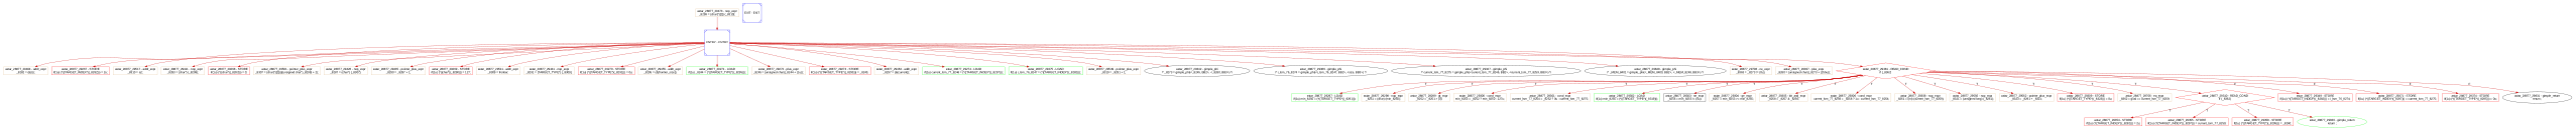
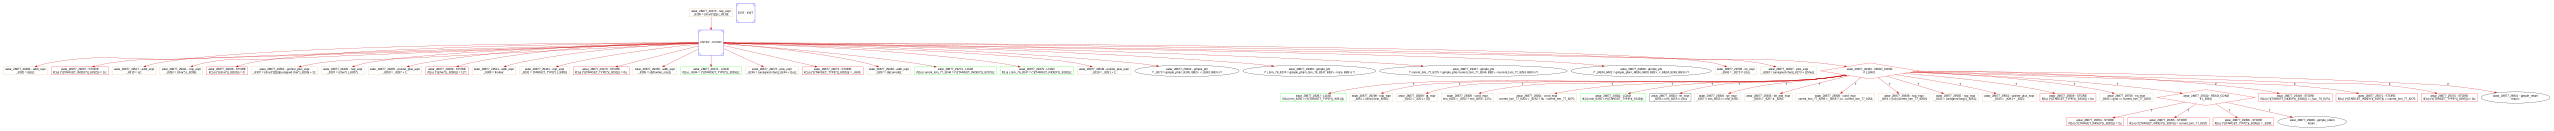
  digraph {
    fontname="Liberation Sans"
    node [color=burlywood fontname="Liberation Sans" shape=box]
    edge [color=red3 fontname="Liberation Sans"]
    n1 [color=blue label="ENTRY - ENTRY" shape=Msquare]
    n2 [label="astar_28877_29404 - addr_expr\n_8282 = (&(i));\n"]
    n3 [color=red label="astar_28877_29267 - STORE\nif(1u) (*((TARGET_INDEX*)(_8282))) = 2u;\n"]
    n4 [label="astar_28877_29517 - addr_expr\n_8310 = a2;\n"]
    n5 [label="astar_28877_29411 - nop_expr\n_8283 = (char*) (_8299);\n"]
    n6 [color=red label="astar_28877_29268 - STORE\nif(1u) (*((char*)(_8283))) = 0;\n"]
    n7 [label="astar_28877_29501 - pointer_plus_expr\n_8307 = (char(*)[2])(((unsigned char*)_8299) + 2);\n"]
    n8 [label="astar_28877_29426 - nop_expr\n_8287 = (char*) (_8307);\n"]
    n9 [label="astar_28877_29435 - pointer_plus_expr\n_8290 = _8287 + 1;\n"]
    n10 [color=red label="astar_28877_29269 - STORE\nif(1u) (*((char*)(_8290))) = 127;\n"]
    n11 [label="astar_28877_29511 - addr_expr\n_8309 = frontier;\n"]
    n12 [label="astar_28877_29441 - nop_expr\n_8291 = (TARGET_TYPE*) (_8309);\n"]
    n13 [color=red label="astar_28877_29270 - STORE\nif(1u) (*((TARGET_TYPE*)(_8291))) = 0u;\n"]
    n14 [label="astar_28877_29455 - addr_expr\n_8295 = (&(frontier_size));\n"]
    n15 [color=green label="astar_28877_29271 - LOAD\nif(1u) _8244 = (*((TARGET_TYPE*)(_8295)));\n"]
    n16 [label="astar_28877_29272 - plus_expr\n_8245 = (unsigned char)(_8244 + (1u));\n"]
    n17 [color=red label="astar_28877_29273 - STORE\nif(1u) (*((TARGET_TYPE*)(_8295))) = _8245;\n"]
    n18 [label="astar_28877_29463 - addr_expr\n_8297 = (&(current));\n"]
    n19 [color=green label="astar_28877_29274 - LOAD\nif(1u) current_lsm_77_8246 = (*((TARGET_INDEX*)(_8297)));\n"]
    n20 [color=green label="astar_28877_29275 - LOAD\nif(1u) i_lsm_76_8247 = (*((TARGET_INDEX*)(_8282)));\n"]
    n21 [label="astar_28877_29549 - pointer_plus_expr\n_8319 = _8291 + 1;\n"]
    n22 [label="astar_28877_29342 - gimple_phi\n/* _8273 = gimple_phi(<_8245, BB2>, <_8260, BB3>) */\n" color="" shape=""]
    n23 [label="astar_28877_29366 - gimple_phi\n/* i_lsm_76_8274 = gimple_phi(<i_lsm_76_8247, BB2>, <size, BB3>) */\n" color="" shape=""]
    n24 [label="astar_28877_29327 - gimple_phi\n/* current_lsm_77_8275 = gimple_phi(<current_lsm_77_8246, BB2>, <current_lsm_77_8259, BB3>) */\n" color="" shape=""]
    n25 [label="astar_28877_29848 - gimple_phi\n/* _MEM_8401 = gimple_phi(<_MEM_8400, BB2>, <_MEM_8249, BB3>) */\n" color="" shape=""]
    n26 [label="astar_28877_29708 - ne_expr\n_8363 = _8273 != (0u);\n"]
    n27 [label="astar_28877_29307 - plus_expr\n_8260 = (unsigned char)(_8273 + (255u));\n"]
    n28 [color=red label="astar_28877_29381 - READ_COND\nif (_8363)\n" shape=diamond]
    n29 [label="astar_28877_29473 - nop_expr\n_8299 = (char(*)[2]) (_8310);\n"]
    n30 [color=green label="astar_28877_29297 - LOAD\nif(1u) min_8250 = (*((TARGET_TYPE*)(_8291)));\n"]
    n31 [label="astar_28877_29298 - nop_expr\n_8251 = (char) (min_8250);\n"]
    n32 [label="astar_28877_29299 - gt_expr\n_8252 = _8251 > (0);\n"]
    n33 [label="astar_28877_29300 - cond_expr\nmin_8253 = _8252 ? min_8250 : 127u;\n"]
    n34 [label="astar_28877_29301 - cond_expr\ncurrent_lsm_77_8254 = _8252 ? 0u : current_lsm_77_8275;\n"]
    n35 [color=green label="astar_28877_29302 - LOAD\nif(1u) min_8255 = (*((TARGET_TYPE*)(_8319)));\n"]
    n36 [color=black label="astar_28877_29303 - ne_expr\n_8256 = min_8255 != (0u);\n"]
    n37 [label="astar_28877_29304 - ge_expr\n_8257 = min_8253 >= min_8255;\n"]
    n38 [label="astar_28877_29305 - bit_and_expr\n_8258 = _8257 & _8256;\n"]
    n39 [label="astar_28877_29306 - cond_expr\ncurrent_lsm_77_8259 = _8258 ? 1u : current_lsm_77_8254;\n"]
    n40 [label="astar_28877_29308 - nop_expr\n_8261 = (int) (current_lsm_77_8259);\n"]
    n41 [label="astar_28877_29556 - nop_expr\n_8321 = (unsigned long) (_8261);\n"]
    n42 [label="astar_28877_29562 - pointer_plus_expr\n_8323 = _8291 + _8321;\n"]
    n43 [color=red label="astar_28877_29309 - STORE\nif(1u) (*((TARGET_TYPE*)(_8323))) = 0u;\n"]
    n44 [label="astar_28877_29706 - eq_expr\n_8362 = goal == current_lsm_77_8259;\n"]
    n45 [color=red label="astar_28877_29310 - READ_COND\nif (_8362)\n" shape=diamond]
    n46 [color=red label="astar_28877_29349 - STORE\nif(1u) (*((TARGET_INDEX*)(_8282))) = i_lsm_76_8274;\n"]
    n47 [color=red label="astar_28877_29371 - STORE\nif(1u) (*((TARGET_INDEX*)(_8297))) = current_lsm_77_8275;\n"]
    n48 [color=red label="astar_28877_29374 - STORE\nif(1u) (*((TARGET_TYPE*)(_8295))) = 0u;\n"]
    n49 [label="astar_28877_29831 - gimple_return\nreturn ;\n" color="" shape=""]
    n50 [color=blue label="EXIT - EXIT" shape=Msquare]
    n51 [color=red label="astar_28877_29354 - STORE\nif(1u) (*((TARGET_INDEX*)(_8282))) = 2u;\n"]
    n52 [color=red label="astar_28877_29355 - STORE\nif(1u) (*((TARGET_INDEX*)(_8297))) = current_lsm_77_8259;\n"]
    n53 [color=red label="astar_28877_29358 - STORE\nif(1u) (*((TARGET_TYPE*)(_8295))) = _8260;\n"]
-   n54 [label="astar_28877_29830 - gimple_return\nreturn ;\n" color=green shape=""]
+   n54 [label="astar_28877_29830 - gimple_return\nreturn ;\n" color="" shape=""]
    n1 -> n2
    n1 -> n3
    n1 -> n4
    n1 -> n5
    n1 -> n6
    n1 -> n7
    n1 -> n8
    n1 -> n9
    n1 -> n10
    n1 -> n11
    n1 -> n12
    n1 -> n13
    n1 -> n14
    n1 -> n15
    n1 -> n16
    n1 -> n17
    n1 -> n18
    n1 -> n19
    n1 -> n20
    n1 -> n21
    n1 -> n22
    n1 -> n23
    n1 -> n24
    n1 -> n25
    n1 -> n26
    n1 -> n27
    n1 -> n28
    n28 -> n30 [label=T]
    n28 -> n31 [label=T]
    n28 -> n32 [label=T]
    n28 -> n33 [label=T]
    n28 -> n34 [label=T]
    n28 -> n35 [label=T]
    n28 -> n36 [label=T]
    n28 -> n37 [label=T]
    n28 -> n38 [label=T]
    n28 -> n39 [label=T]
    n28 -> n40 [label=T]
    n28 -> n41 [label=T]
    n28 -> n42 [label=T]
    n28 -> n43 [label=T]
    n28 -> n44 [label=T]
    n28 -> n45 [label=T]
    n28 -> n46 [label=F]
    n28 -> n47 [label=F]
    n28 -> n48 [label=F]
    n28 -> n49 [label=F]
    n29 -> n1
    n45 -> n51 [label=T]
    n45 -> n52 [label=T]
    n45 -> n53 [label=T]
    n45 -> n54 [label=T]
  }
